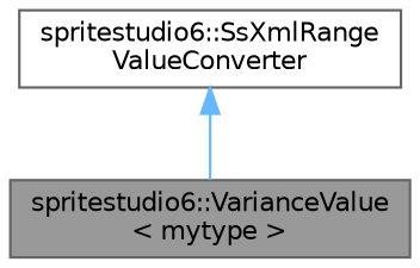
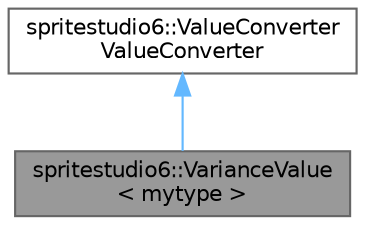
  digraph {
    node [color=gray40 fontname=Helvetica fontsize=10 shape=box style=filled]
    n1 [fillcolor=grey60 fontcolor=black height=0.2 label="spritestudio6::VarianceValue\l\< mytype \>" width=0.4]
-   n2 [fillcolor=white height=0.2 label="spritestudio6::SsXmlRange\lValueConverter" width=0.4]
+   n2 [fillcolor=white height=0.2 label="spritestudio6::ValueConverter\lValueConverter" width=0.4]
    n2 -> n1 [color=steelblue1 dir=back fontname=Helvetica fontsize=10 labelfontname=Helvetica labelfontsize=10 style=solid]
  }
